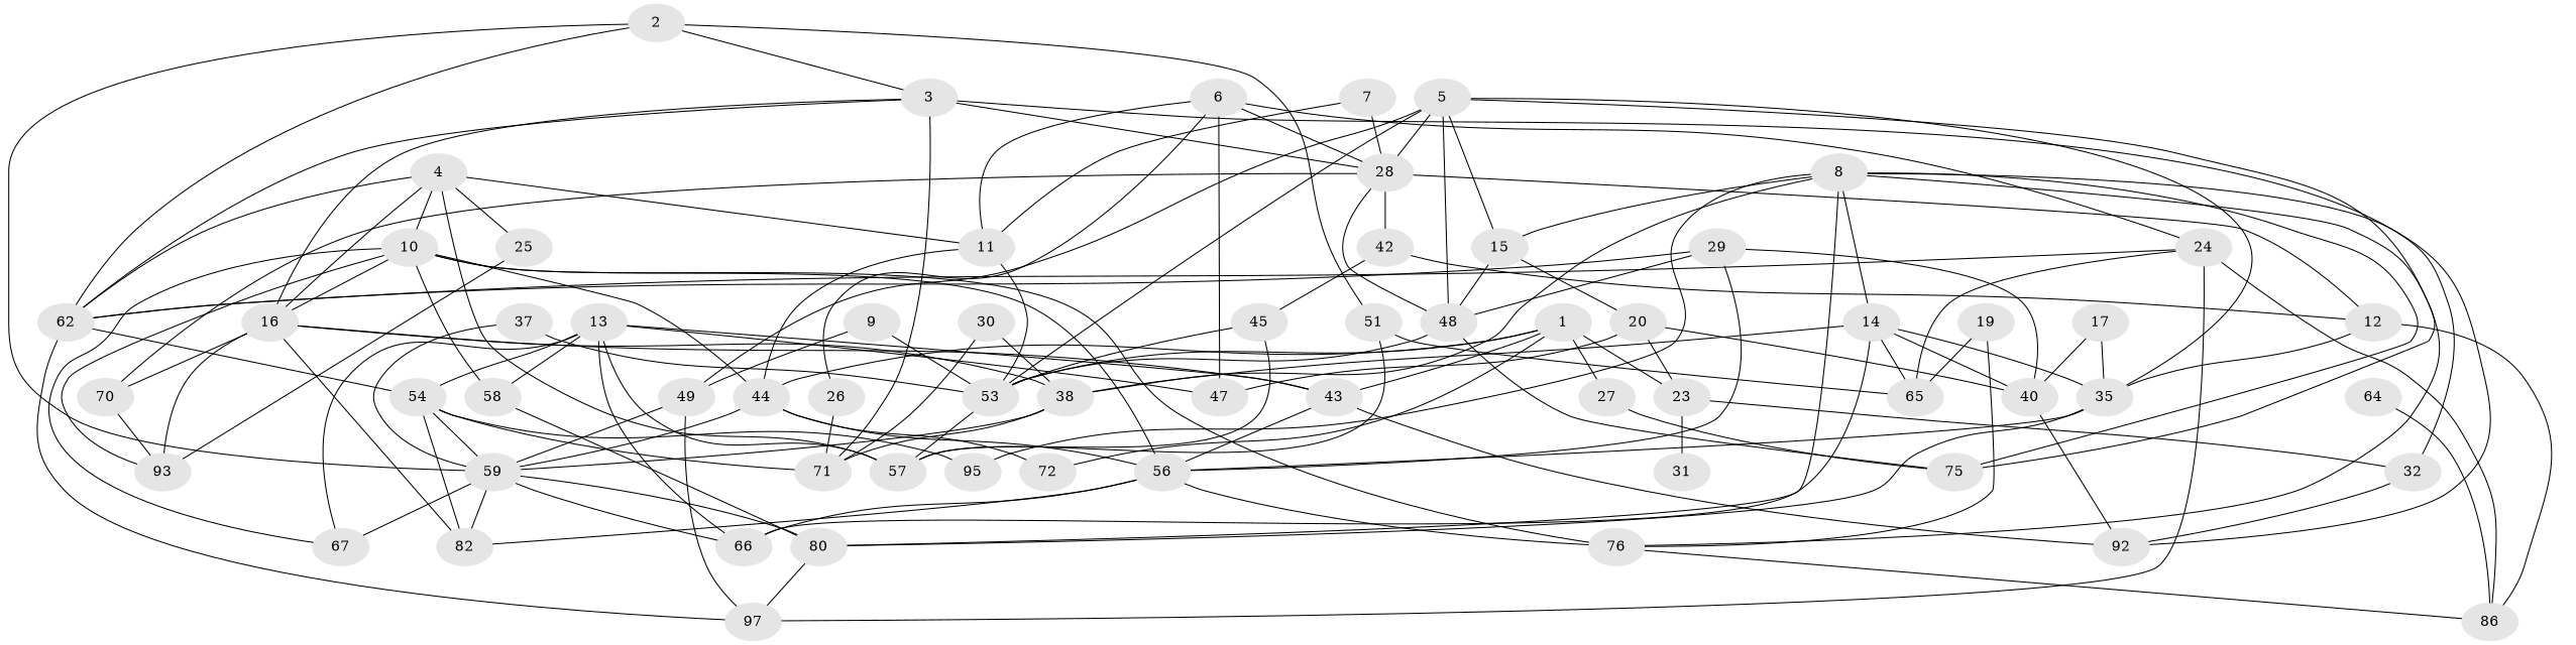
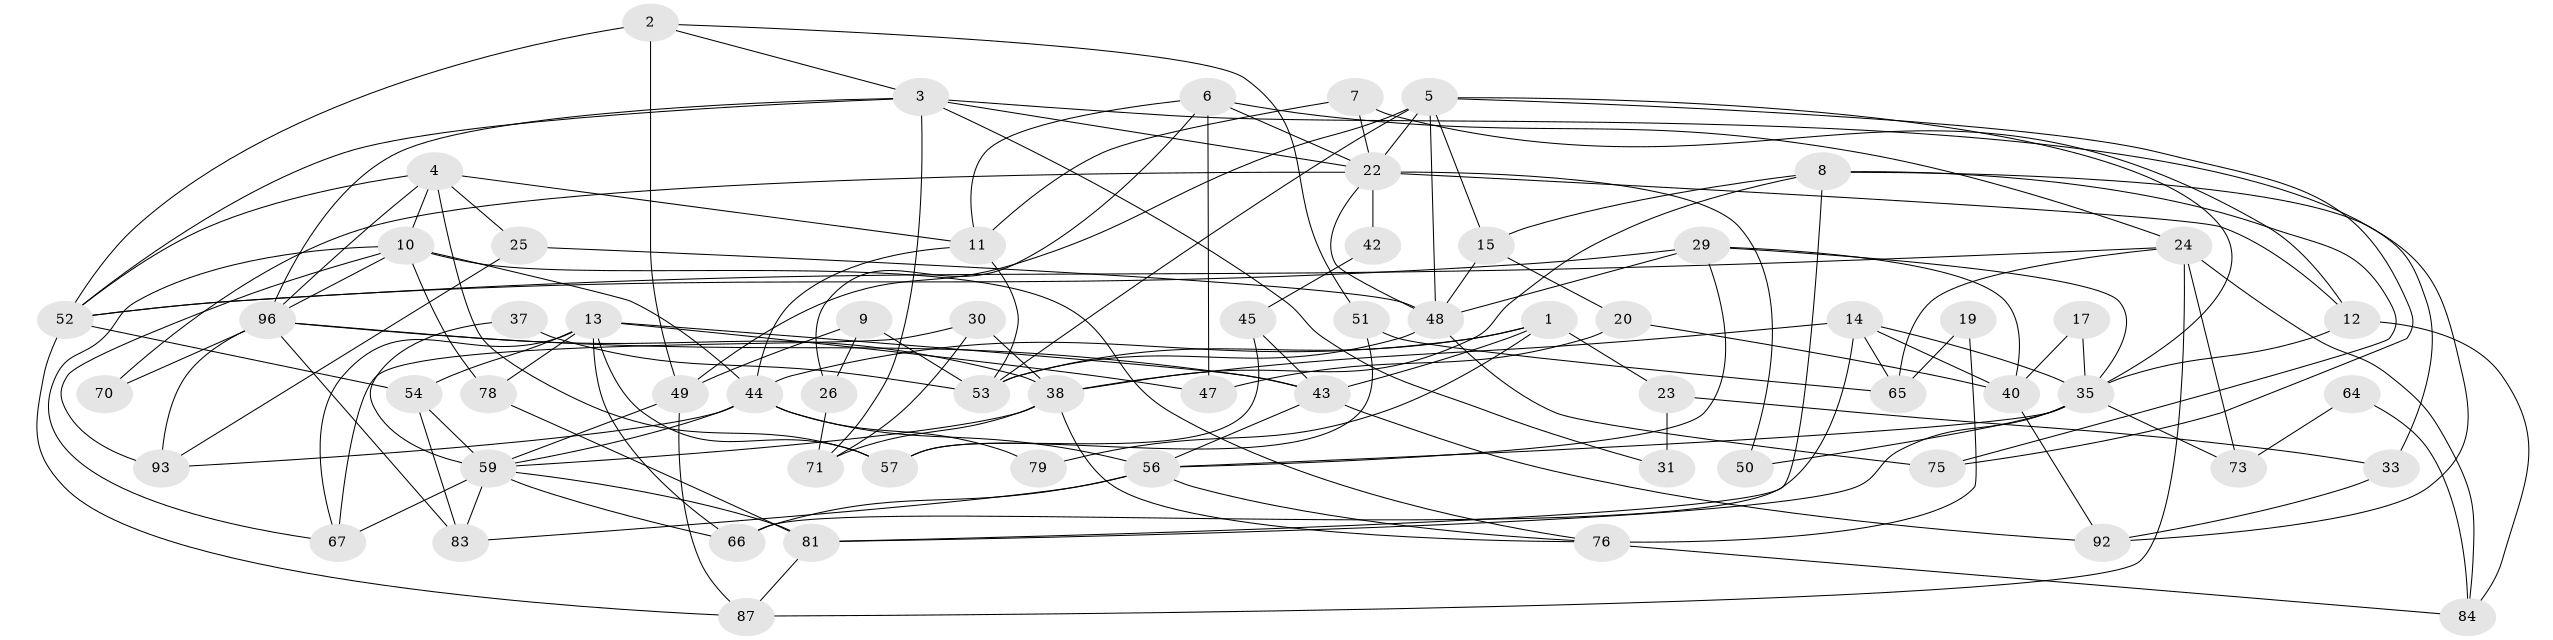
  graph {
    node [color=gray90 style=filled]
    1 [super="+28"]
    23 [super="+88"]
-   27
    n4 [label=44 super="+77"]
    43 [super="+69"]
    53 [super="+68"]
-   79 [label=72]
+   79
    31 [super="+39"]
-   33 [label=32]
+   33
    75
    59 [super="+74"]
    56 [super="+85"]
    93
    92
    57 [super="+60"]
    3 [super="+21"]
-   52 [super="+94" label=62]
-   16 [super="+61"]
-   22 [super="+44" label=28]
+   52 [super="+94"]
+   16 [super="+61" label=96]
+   22 [super="+44"]
    71
    2
    51
    65
    54 [super="+72"]
-   87 [label=97]
-   81 [label=80]
+   87
+   81
    67
    66 [super="+84"]
-   82
+   82 [label=83]
    38 [super="+46"]
    70
    48 [super="+91"]
    42
+   50
    10 [super="+62"]
    76
-   78 [label=58]
+   78
    4
    11 [super="+58"]
    25
    5 [super="+18"]
    15
    35 [super="+80"]
    49
    20 [super="+89"]
+   73
    6 [super="+55"]
    24 [super="+32"]
    26
    47
-   86
+   86 [label=84]
    7
    12 [super="+63"]
    8 [super="+90"]
    14 [super="+34"]
-   95
    40
    9
    13 [super="+83"]
    17
    19
    45
    29
    30 [super="+36"]
    37
    64
    1 -- 23
-   1 -- 27
    1 -- n4
    1 -- 43
    1 -- 53
    1 -- 79
    23 -- 31 [weight=3]
    23 -- 33
-   27 -- 75
    n4 -- 79
    n4 -- 59 [weight=2]
    n4 -- 56
-   70 -- 93
+   n4 -- 93
    43 -- 56
    43 -- 92
-   53 -- 57
    33 -- 92
    59 -- 81
    59 -- 67
    59 -- 66
    59 -- 82
    56 -- 66
    56 -- 82
    56 -- 76
+   3 -- 31
    3 -- 33
    3 -- 52
    3 -- 16
    3 -- 22
    3 -- 71
    52 -- 54
    52 -- 87
    16 -- 43
    16 -- 93
    16 -- 82
    16 -- 38
    16 -- 70
    22 -- 70
    22 -- 48
    22 -- 42
-   2 -- 59
+   22 -- 50
+   2 -- 49
    2 -- 3
    2 -- 52
    2 -- 51
    51 -- 57
    51 -- 65
    54 -- 59
-   54 -- 71
    54 -- 82
-   54 -- 95
    81 -- 87
    38 -- 59
    38 -- 71
    48 -- 53
    48 -- 75
    42 -- 45
    10 -- n4
-   10 -- 56 [weight=2]
    10 -- 93
    10 -- 16
    10 -- 67
    10 -- 76
    10 -- 78
    76 -- 86
    78 -- 81
    4 -- 57
    4 -- 52
    4 -- 16
    4 -- 10
    4 -- 11
    4 -- 25
    11 -- n4
    11 -- 53
    25 -- 93
+   25 -- 48
    5 -- 53
    5 -- 75
    5 -- 22 [weight=2]
    5 -- 48
    5 -- 15
    5 -- 35
    5 -- 49
    15 -- 48
    15 -- 20
    35 -- 56
    35 -- 81
+   35 -- 50
+   35 -- 73
    49 -- 59
    49 -- 87
-   20 -- 23
    20 -- 47
    20 -- 40
    6 -- 22
    6 -- 11
    6 -- 24 [weight=2]
    6 -- 26
    6 -- 47
    24 -- 52
    24 -- 65
    24 -- 87
+   24 -- 73
    24 -- 86
    26 -- 71
    7 -- 22
    7 -- 11
-   42 -- 12
+   7 -- 12
    12 -- 22 [weight=2]
    12 -- 35
    12 -- 86
    8 -- 75
    8 -- 92
    8 -- 81
    8 -- 38
-   8 -- 76
+   38 -- 76
    8 -- 15
-   8 -- 14
-   8 -- 95
    14 -- 65
    14 -- 66
    14 -- 38
    14 -- 35
    14 -- 40
    40 -- 92
    9 -- 53
    9 -- 49
+   9 -- 26
    13 -- 43
    13 -- 57
    13 -- 54
    13 -- 67
    13 -- 66
    13 -- 78
    13 -- 47
    17 -- 35
    17 -- 40
    19 -- 65
    19 -- 76
-   45 -- 53
+   45 -- 43
    45 -- 57
    29 -- 56
    29 -- 52
    29 -- 48
+   29 -- 35
    29 -- 40
    30 -- 71
+   30 -- 67
    30 -- 38
    37 -- 53
    37 -- 59
+   64 -- 73
    64 -- 86
  }
